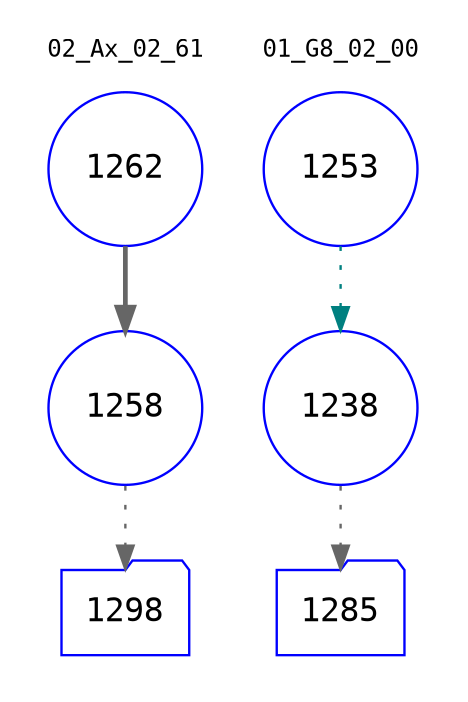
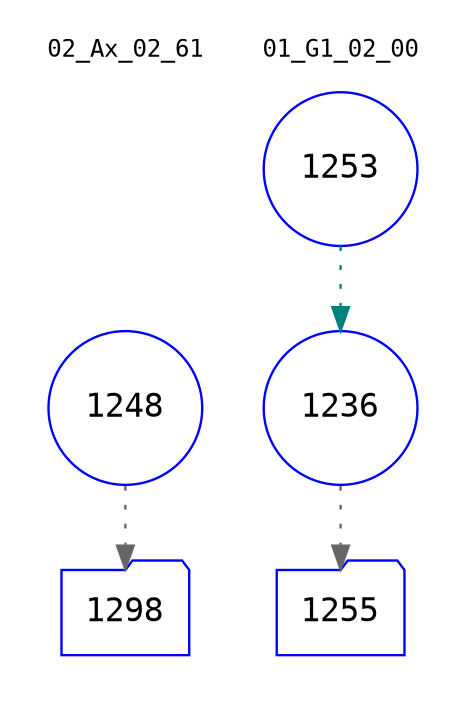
  digraph {
    fontname="DejaVu Sans Mono"
    node [color=blue fontname="DejaVu Sans Mono" shape=circle]
    edge [color=gray40 fontname="DejaVu Sans Mono" style=dotted]
-   n1 [label=1262]
-   n2 [label=1258]
+   n2 [label=1248]
    n3 [label=1298 shape=folder]
    n4 [label=1253]
-   n5 [label=1238]
-   n6 [label=1285 shape=folder]
+   n5 [label=1236]
+   n6 [label=1255 shape=folder]
    subgraph cluster_1 {
      color=white
      fontsize=10
      label="02_Ax_02_61"
-     n1
      n2
      n3
    }
    subgraph cluster_2 {
      color=white
      fontsize=10
-     label="01_G8_02_00"
+     label="01_G1_02_00"
      n4
      n5
      n6
    }
-   n1 -> n2 [style=bold]
    n2 -> n3
    n4 -> n5 [color=teal]
    n5 -> n6
  }
